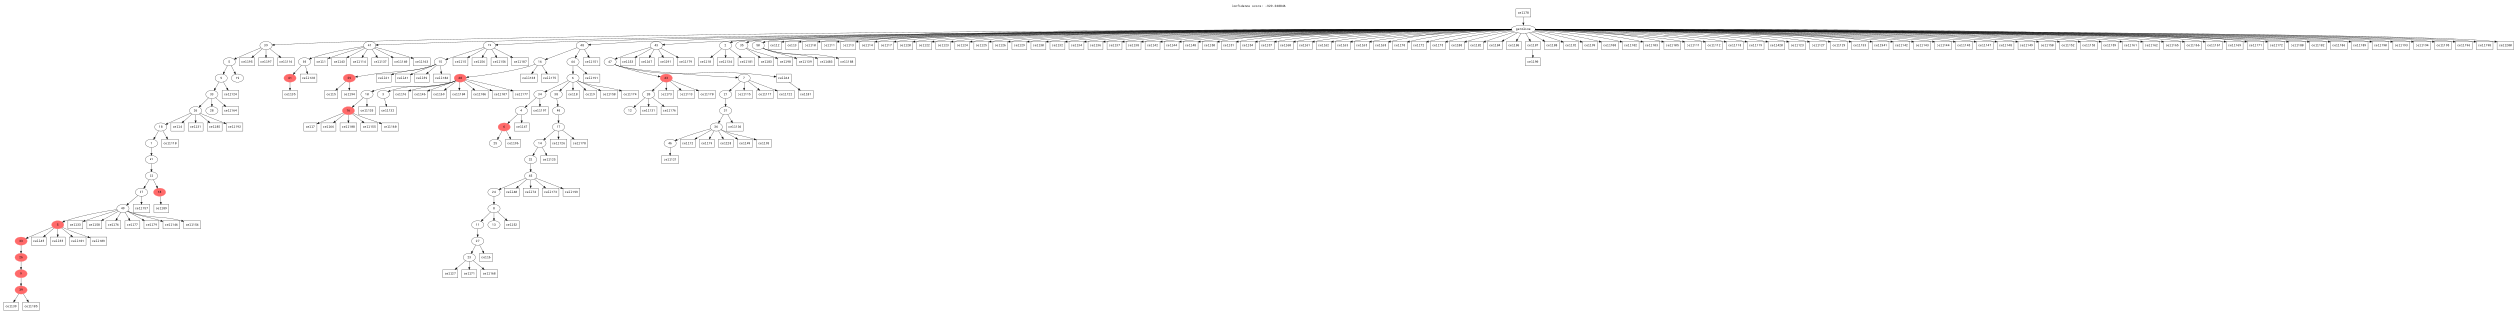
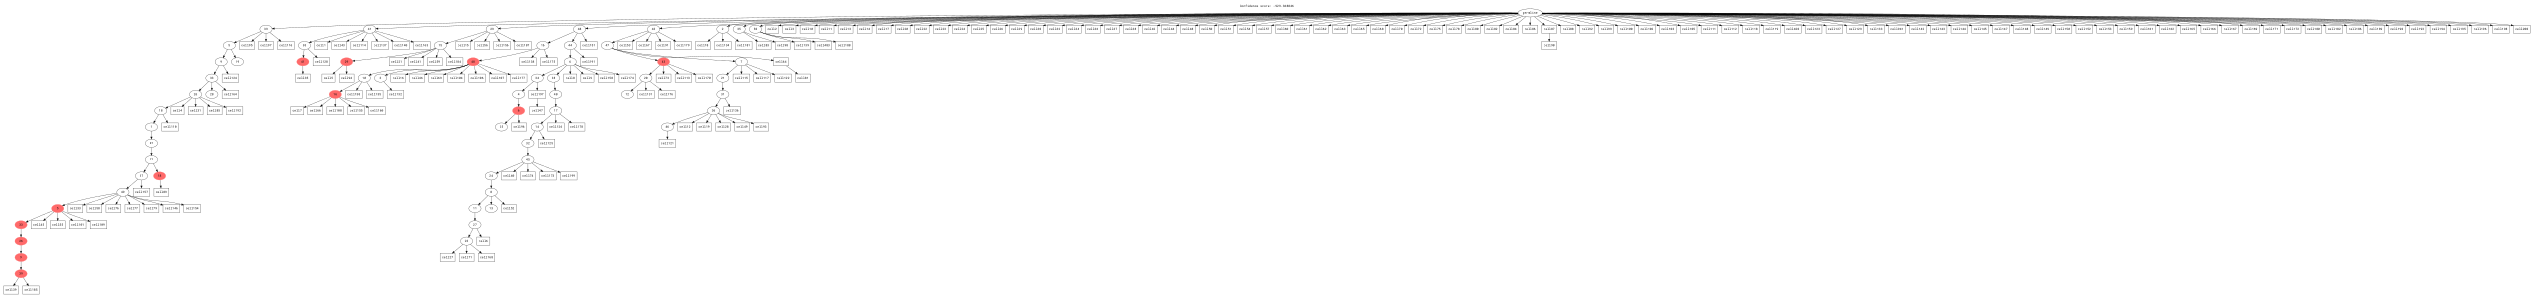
  digraph {
    fontname="Roboto Mono"
    label="Confidence score: -929.368846"
    labelloc=t
    node [fontname="Roboto Mono" shape=box]
    edge [fontname="Roboto Mono"]
    n1 [color=indianred1 label=9 style=filled shape=""]
    n2 [color=indianred1 label=39 style=filled shape=""]
    cell39
    cell185
    n5 [color=indianred1 label=26 style=filled shape=""]
    n6 [color=indianred1 label=33 style=filled shape=""]
    n7 [color=indianred1 label=5 style=filled shape=""]
    cell45
    cell55
    cell101
    cell109
    n12 [label=49 shape=""]
    cell33
    cell58
    cell76
    cell77
    cell79
    cell146
    cell154
    n20 [label=37 shape=""]
    cell157
    n22 [label=22 shape=""]
    n23 [color=indianred1 label=18 style=filled shape=""]
    cell89
    n25 [label=42 shape=""]
    n26 [label=1 shape=""]
    n27 [label=18 shape=""]
    cell110
    n29 [label=26 shape=""]
    cell4
    cell31
    cell85
    cell192
    n34 [label=33 shape=""]
    n35 [label=28 shape=""]
    cell164
    n37 [label=9 shape=""]
    cell124
    n39 [label=5 shape=""]
    n40 [label=19 shape=""]
    n41 [label=39 shape=""]
    cell95
    cell97
    cell116
    n45 [label=30 shape=""]
    n46 [color=indianred1 label=41 style=filled shape=""]
    cell128
    cell35
    n49 [label=41 shape=""]
    cell1
    cell43
    cell114
    cell137
    cell140
    cell163
    n56 [label=15 shape=""]
    n57 [color=indianred1 label=29 style=filled shape=""]
    cell21
    cell41
    cell59
    cell184
    cell5
    cell94
    n64 [label=29 shape=""]
    cell15
    cell56
    cell156
    cell187
    n69 [label=10 shape=""]
    n70 [color=indianred1 label=16 style=filled shape=""]
+   cell130
    cell135
    cell7
    cell66
    cell108
    cell155
    cell160
    n78 [color=indianred1 label=48 style=filled shape=""]
    n79 [label=3 shape=""]
    cell16
    cell46
    cell69
    cell104
    cell106
    cell107
    cell177
    cell132
    n88 [label=16 shape=""]
    cell138
    cell175
    n91 [color=indianred1 label=6 style=filled shape=""]
    n92 [label=25 shape=""]
    cell96
    n94 [label=4 shape=""]
    cell47
    n96 [label=34 shape=""]
    cell197
    n98 [label=27 shape=""]
    n99 [label=23 shape=""]
    cell6
    cell27
    cell71
    cell168
    n104 [label=11 shape=""]
    n105 [label=8 shape=""]
    n106 [label=13 shape=""]
    cell52
    n108 [label=24 shape=""]
    n109 [label=45 shape=""]
    cell40
    cell74
    cell173
    cell199
    n114 [label=32 shape=""]
    n115 [label=14 shape=""]
    cell125
    n117 [label=17 shape=""]
    cell126
    cell178
    n120 [label=40 shape=""]
    n121 [label=38 shape=""]
    n122 [label=6 shape=""]
    cell8
    cell9
    cell158
    cell174
    n127 [label=44 shape=""]
    cell191
    n129 [label=48 shape=""]
    cell151
    n131 [label=20 shape=""]
    n132 [label=12 shape=""]
    cell131
    cell176
    n135 [color=indianred1 label=43 style=filled shape=""]
    cell73
    cell113
    cell170
    n139 [label=36 shape=""]
    n140 [label=46 shape=""]
    cell12
    cell19
    cell28
    cell49
    cell93
    cell121
    n147 [label=31 shape=""]
    cell136
    n149 [label=21 shape=""]
    n150 [label=7 shape=""]
    cell115
    cell117
    cell122
    n154 [label=47 shape=""]
    cell64
    cell81
    n157 [label=43 shape=""]
    cell53
    cell67
    cell91
    cell179
    n162 [label=germline shape=""]
    n163 [label=2 shape=""]
    n164 [label=35 shape=""]
    n165 [label=50 shape=""]
    cell2
    cell3
    cell10
    cell11
    cell13
    cell14
    cell17
    cell20
    cell22
    cell23
    cell24
    cell25
    cell26
    cell29
    cell30
    cell32
    cell34
    cell36
    cell37
    cell38
    cell42
    cell44
    cell48
    cell50
    cell51
    cell54
    cell57
    cell60
    cell61
    cell62
    cell63
    cell65
    cell68
    cell70
    cell72
    cell75
    cell78
    cell80
    cell82
    cell84
    cell86
    cell87
    cell88
    cell92
    cell99
    cell100
    cell102
    cell103
    cell105
    cell111
    cell112
    cell118
    cell119
    n219 [label=cell420]
    cell123
    cell127
    cell129
    cell133
    n224 [label=cell941]
    cell142
    cell143
    cell144
    cell145
    cell147
    cell148
    cell149
    cell150
    cell152
    cell153
    cell159
    cell161
    cell162
    cell165
    cell166
    cell167
    cell169
    cell171
    cell172
    cell180
    cell182
    cell186
    cell189
    cell190
    cell193
    cell194
    cell195
    cell196
    cell198
    cell200
    cell18
    cell134
    cell181
    cell83
    cell98
    cell139
    n261 [label=cell483]
    cell188
    cell90
    n1 -> n2
    n2 -> cell39
    n2 -> cell185
    n5 -> n1
    n6 -> n5
    n7 -> n6
    n7 -> cell45
    n7 -> cell55
    n7 -> cell101
    n7 -> cell109
    n12 -> n7
    n12 -> cell33
    n12 -> cell58
    n12 -> cell76
    n12 -> cell77
    n12 -> cell79
    n12 -> cell146
    n12 -> cell154
    n20 -> n12
    n20 -> cell157
    n22 -> n20
    n22 -> n23
    n23 -> cell89
    n25 -> n22
    n26 -> n25
    n27 -> n26
    n27 -> cell110
    n29 -> n27
    n29 -> cell4
    n29 -> cell31
    n29 -> cell85
    n29 -> cell192
    n34 -> n29
    n34 -> n35
    n34 -> cell164
    n37 -> n34
    n37 -> cell124
    n39 -> n37
    n39 -> n40
    n41 -> n39
    n41 -> cell95
    n41 -> cell97
    n41 -> cell116
    n45 -> n46
    n45 -> cell128
    n46 -> cell35
    n49 -> n45
    n49 -> cell1
    n49 -> cell43
    n49 -> cell114
    n49 -> cell137
    n49 -> cell140
    n49 -> cell163
    n56 -> n57
    n56 -> cell21
    n56 -> cell41
    n56 -> cell59
    n56 -> cell184
    n57 -> cell5
    n57 -> cell94
    n64 -> n56
    n64 -> cell15
    n64 -> cell56
    n64 -> cell156
    n64 -> cell187
    n69 -> n70
+   n69 -> cell130
    n69 -> cell135
    n70 -> cell7
    n70 -> cell66
    n70 -> cell108
    n70 -> cell155
    n70 -> cell160
    n78 -> n69
    n78 -> n79
    n78 -> cell16
    n78 -> cell46
    n78 -> cell69
    n78 -> cell104
    n78 -> cell106
    n78 -> cell107
    n78 -> cell177
    n79 -> cell132
    n88 -> n78
    n88 -> cell138
    n88 -> cell175
    n91 -> n92
    n91 -> cell96
    n94 -> n91
-   n94 -> cell47
+   cell197 -> cell47
    n96 -> n94
    n96 -> cell197
    n98 -> n99
    n98 -> cell6
    n99 -> cell27
    n99 -> cell71
    n99 -> cell168
    n104 -> n98
    n105 -> n104
    n105 -> n106
    n105 -> cell52
    n108 -> n105
    n109 -> n108
    n109 -> cell40
    n109 -> cell74
    n109 -> cell173
    n109 -> cell199
    n114 -> n109
    n115 -> n114
    n115 -> cell125
    n117 -> n115
    n117 -> cell126
    n117 -> cell178
    n120 -> n117
    n121 -> n120
    n122 -> n96
    n122 -> n121
    n122 -> cell8
    n122 -> cell9
    n122 -> cell158
    n122 -> cell174
    n127 -> n122
    n127 -> cell191
    n129 -> n88
    n129 -> n127
    n129 -> cell151
    n131 -> n132
    n131 -> cell131
    n131 -> cell176
    n135 -> n131
    n135 -> cell73
    n135 -> cell113
    n135 -> cell170
    n139 -> n140
    n139 -> cell12
    n139 -> cell19
    n139 -> cell28
    n139 -> cell49
    n139 -> cell93
    n140 -> cell121
    n147 -> n139
    n147 -> cell136
    n149 -> n147
    n150 -> n149
    n150 -> cell115
    n150 -> cell117
    n150 -> cell122
    n154 -> n135
    n154 -> n150
    n154 -> cell64
    cell64 -> cell81
    n157 -> n154
    n157 -> cell53
    n157 -> cell67
    n157 -> cell91
    n157 -> cell179
    n162 -> n41
    n162 -> n49
    n162 -> n64
    n162 -> n129
    n162 -> n157
    n162 -> n163
    n162 -> n164
    n162 -> n165
    n162 -> cell2
    n162 -> cell3
    n162 -> cell10
    n162 -> cell11
    n162 -> cell13
    n162 -> cell14
    n162 -> cell17
    n162 -> cell20
    n162 -> cell22
    n162 -> cell23
    n162 -> cell24
    n162 -> cell25
    n162 -> cell26
    n162 -> cell29
    n162 -> cell30
    n162 -> cell32
    n162 -> cell34
    n162 -> cell36
    n162 -> cell37
    n162 -> cell38
    n162 -> cell42
    n162 -> cell44
    n162 -> cell48
    n162 -> cell50
    n162 -> cell51
    n162 -> cell54
    n162 -> cell57
    n162 -> cell60
    n162 -> cell61
    n162 -> cell62
    n162 -> cell63
    n162 -> cell65
    n162 -> cell68
    n162 -> cell70
    n162 -> cell72
    n162 -> cell75
-   cell78 -> n162
+   n162 -> cell78
    n162 -> cell80
    n162 -> cell82
    n162 -> cell84
    n162 -> cell86
    n162 -> cell87
    n162 -> cell88
    n162 -> cell92
    n162 -> cell99
    n162 -> cell100
    n162 -> cell102
    n162 -> cell103
    n162 -> cell105
    n162 -> cell111
    n162 -> cell112
    n162 -> cell118
    n162 -> cell119
    n162 -> n219
    n162 -> cell123
    n162 -> cell127
    n162 -> cell129
    n162 -> cell133
    n162 -> n224
    n162 -> cell142
    n162 -> cell143
    n162 -> cell144
    n162 -> cell145
    n162 -> cell147
    n162 -> cell148
    n162 -> cell149
    n162 -> cell150
    n162 -> cell152
    n162 -> cell153
    n162 -> cell159
    n162 -> cell161
    n162 -> cell162
    n162 -> cell165
    n162 -> cell166
    n162 -> cell167
    n162 -> cell169
    n162 -> cell171
    n162 -> cell172
    n162 -> cell180
    n162 -> cell182
    n162 -> cell186
    n162 -> cell189
    n162 -> cell190
    n162 -> cell193
    n162 -> cell194
    n162 -> cell195
    n162 -> cell196
    n162 -> cell198
    n162 -> cell200
    n163 -> cell18
    n163 -> cell134
    n163 -> cell181
    n164 -> cell83
    n164 -> cell98
    n165 -> cell139
    n165 -> n261
    n165 -> cell188
    cell87 -> cell90
  }
